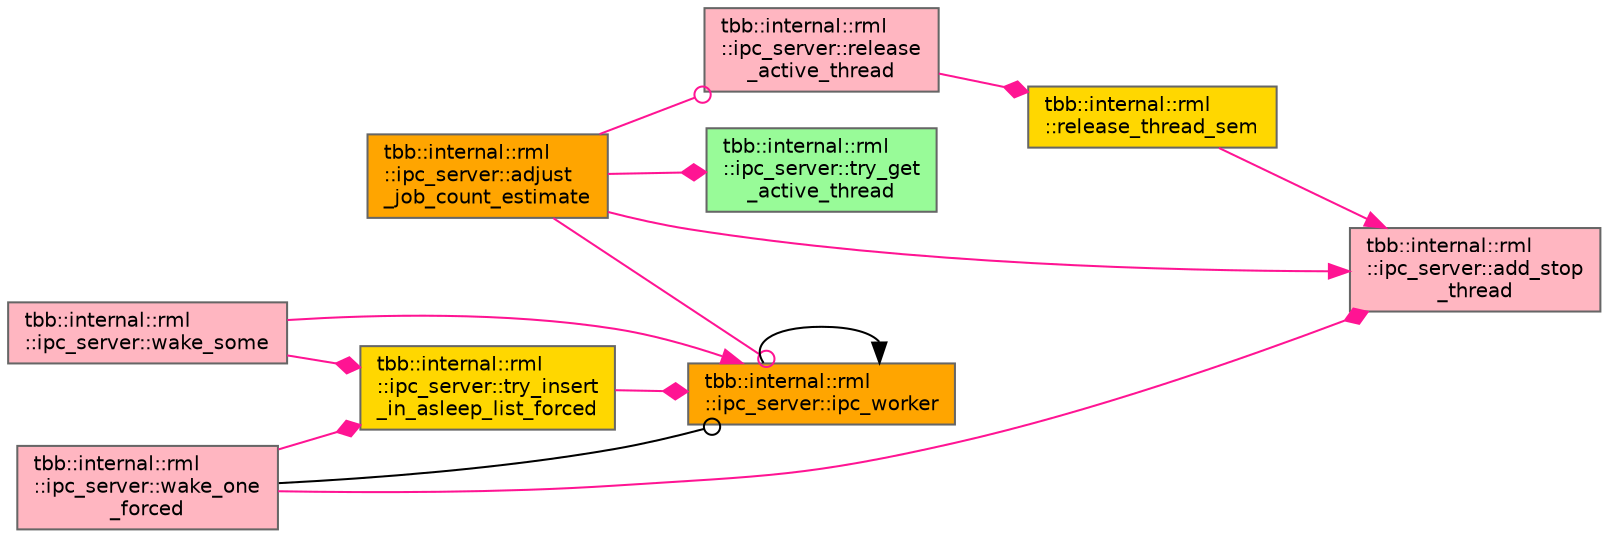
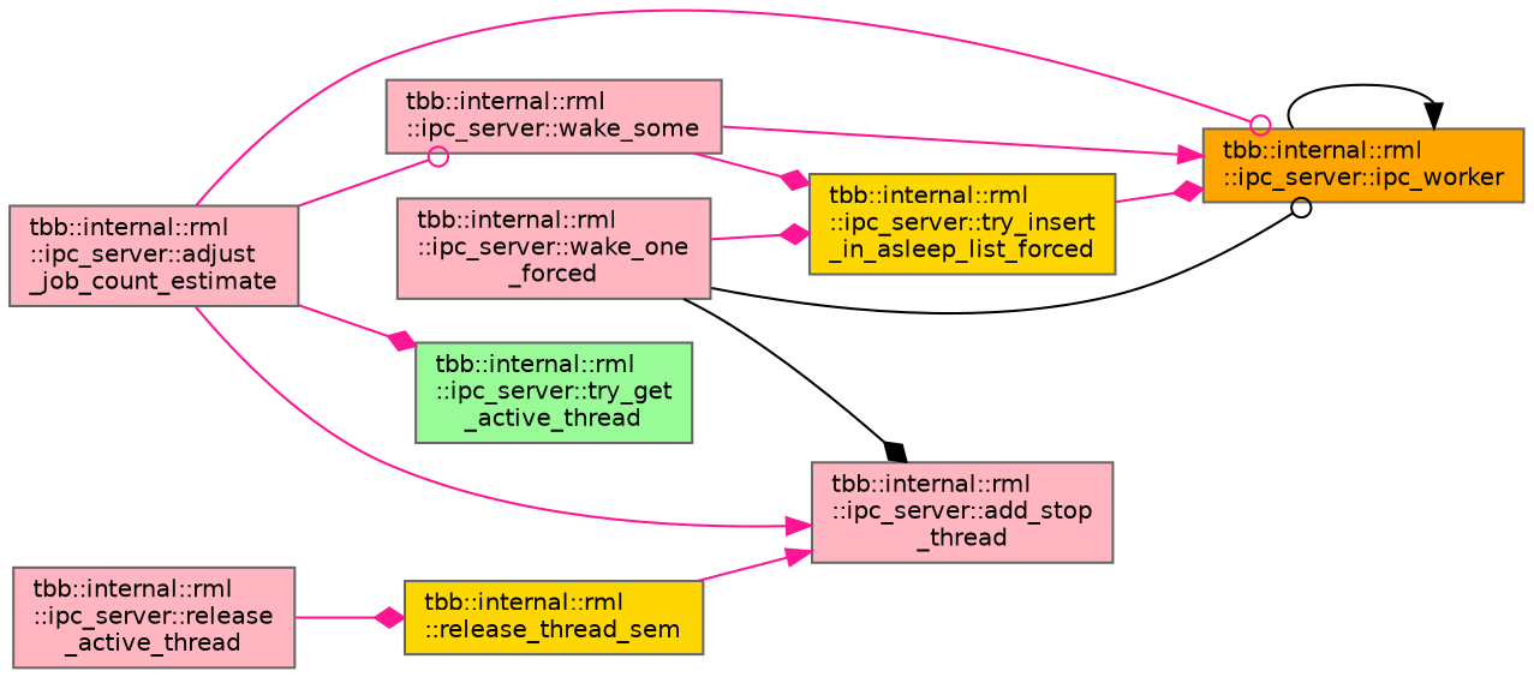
  digraph {
    rankdir=LR
    node [color=grey40 fillcolor=lightpink fontname=Helvetica fontsize=10 shape=box style=filled]
    edge [arrowhead=diamond color=deeppink fontname=Helvetica fontsize=10 labelfontname=Helvetica labelfontsize=10 style=solid]
-   n1 [color=gray40 fillcolor=orange fontcolor=black height=0.2 label="tbb::internal::rml\l::ipc_server::adjust\l_job_count_estimate" width=0.4]
+   n1 [color=gray40 fontcolor=black height=0.2 label="tbb::internal::rml\l::ipc_server::adjust\l_job_count_estimate" width=0.4]
    n2 [height=0.2 label="tbb::internal::rml\l::ipc_server::add_stop\l_thread" width=0.4]
    n3 [fillcolor=palegreen height=0.2 label="tbb::internal::rml\l::ipc_server::try_get\l_active_thread" width=0.4]
    n4 [height=0.2 label="tbb::internal::rml\l::ipc_server::wake_some" width=0.4]
    n5 [fillcolor=orange height=0.2 label="tbb::internal::rml\l::ipc_server::ipc_worker" width=0.4]
    n6 [height=0.2 label="tbb::internal::rml\l::ipc_server::wake_one\l_forced" width=0.4]
    n7 [fillcolor=gold height=0.2 label="tbb::internal::rml\l::ipc_server::try_insert\l_in_asleep_list_forced" width=0.4]
    n8 [height=0.2 label="tbb::internal::rml\l::ipc_server::release\l_active_thread" width=0.4]
    n9 [fillcolor=gold height=0.2 label="tbb::internal::rml\l::release_thread_sem" width=0.4]
    n1 -> n2 [arrowhead=normal]
    n1 -> n3
-   n1 -> n8 [arrowhead=odot]
+   n1 -> n4 [arrowhead=odot]
    n1 -> n5 [arrowhead=odot]
    n4 -> n5 [arrowhead=normal]
    n4 -> n7
    n5 -> n5 [arrowhead=normal color=black]
-   n6 -> n2
+   n6 -> n2 [color=black]
    n6 -> n5 [arrowhead=odot color=black]
    n6 -> n7
    n7 -> n5
    n8 -> n9
    n9 -> n2 [arrowhead=normal]
  }
